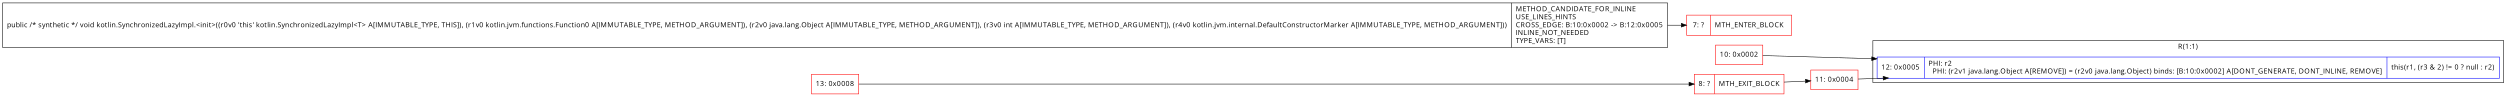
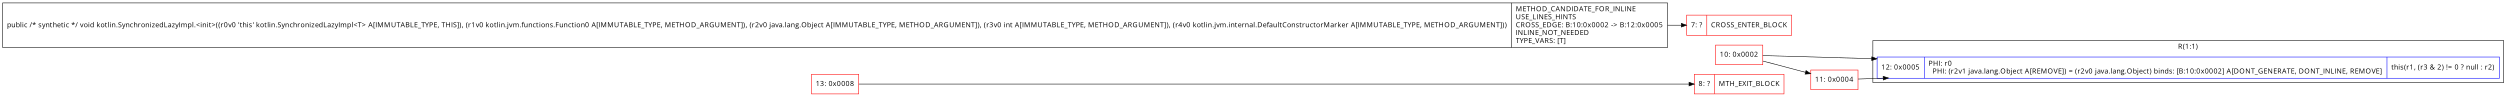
  digraph {
    fontname="Open Sans"
    rankdir=LR
    node [color=red fontname="Open Sans" shape=record]
    edge [fontname="Open Sans"]
-   n1 [color=blue label="{12\:\ 0x0005|PHI: r2 \l  PHI: (r2v1 java.lang.Object A[REMOVE]) = (r2v0 java.lang.Object) binds: [B:10:0x0002] A[DONT_GENERATE, DONT_INLINE, REMOVE]\l|this(r1, (r3 & 2) != 0 ? null : r2)\l}"]
+   n1 [color=blue label="{12\:\ 0x0005|PHI: r0 \l  PHI: (r2v1 java.lang.Object A[REMOVE]) = (r2v0 java.lang.Object) binds: [B:10:0x0002] A[DONT_GENERATE, DONT_INLINE, REMOVE]\l|this(r1, (r3 & 2) != 0 ? null : r2)\l}"]
    n2 [label="{13\:\ 0x0008}"]
    n3 [label="{8\:\ ?|MTH_EXIT_BLOCK\l}"]
-   n4 [label="{7\:\ ?|MTH_ENTER_BLOCK\l}"]
+   n4 [label="{7\:\ ?|CROSS_ENTER_BLOCK\l}"]
    n5 [label="{10\:\ 0x0002}"]
    n6 [label="{11\:\ 0x0004}"]
    n7 [label="{public \/* synthetic *\/ void kotlin.SynchronizedLazyImpl.\<init\>((r0v0 'this' kotlin.SynchronizedLazyImpl\<T\> A[IMMUTABLE_TYPE, THIS]), (r1v0 kotlin.jvm.functions.Function0 A[IMMUTABLE_TYPE, METHOD_ARGUMENT]), (r2v0 java.lang.Object A[IMMUTABLE_TYPE, METHOD_ARGUMENT]), (r3v0 int A[IMMUTABLE_TYPE, METHOD_ARGUMENT]), (r4v0 kotlin.jvm.internal.DefaultConstructorMarker A[IMMUTABLE_TYPE, METHOD_ARGUMENT]))  | METHOD_CANDIDATE_FOR_INLINE\lUSE_LINES_HINTS\lCROSS_EDGE: B:10:0x0002 \-\> B:12:0x0005\lINLINE_NOT_NEEDED\lTYPE_VARS: [T]\l}" color=""]
    subgraph cluster_1 {
      label="R(1:1)"
      n1
    }
    n2 -> n3
    n5 -> n1
-   n3 -> n6
+   n5 -> n6
    n6 -> n1
    n7 -> n4
  }
